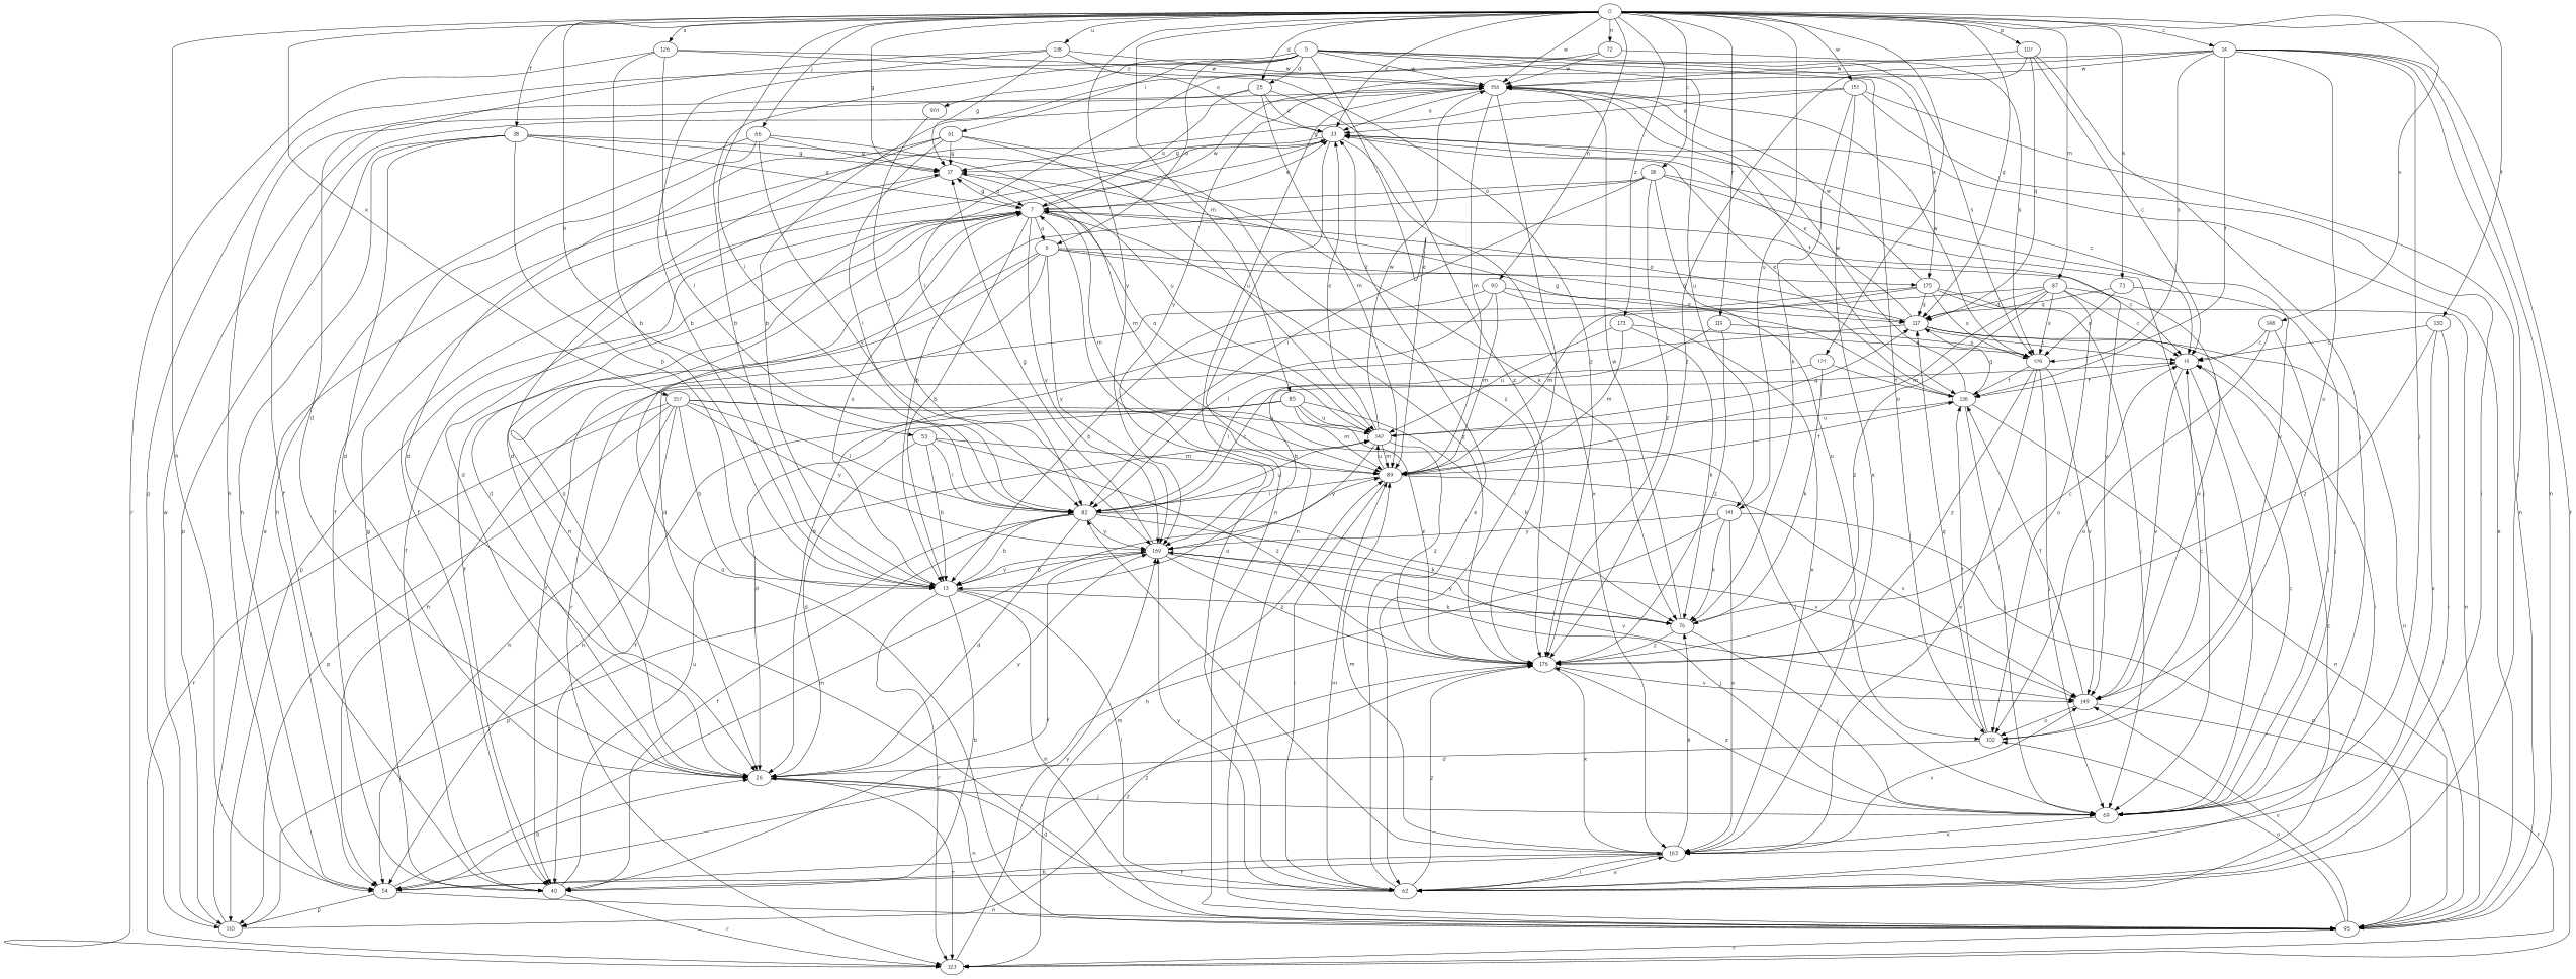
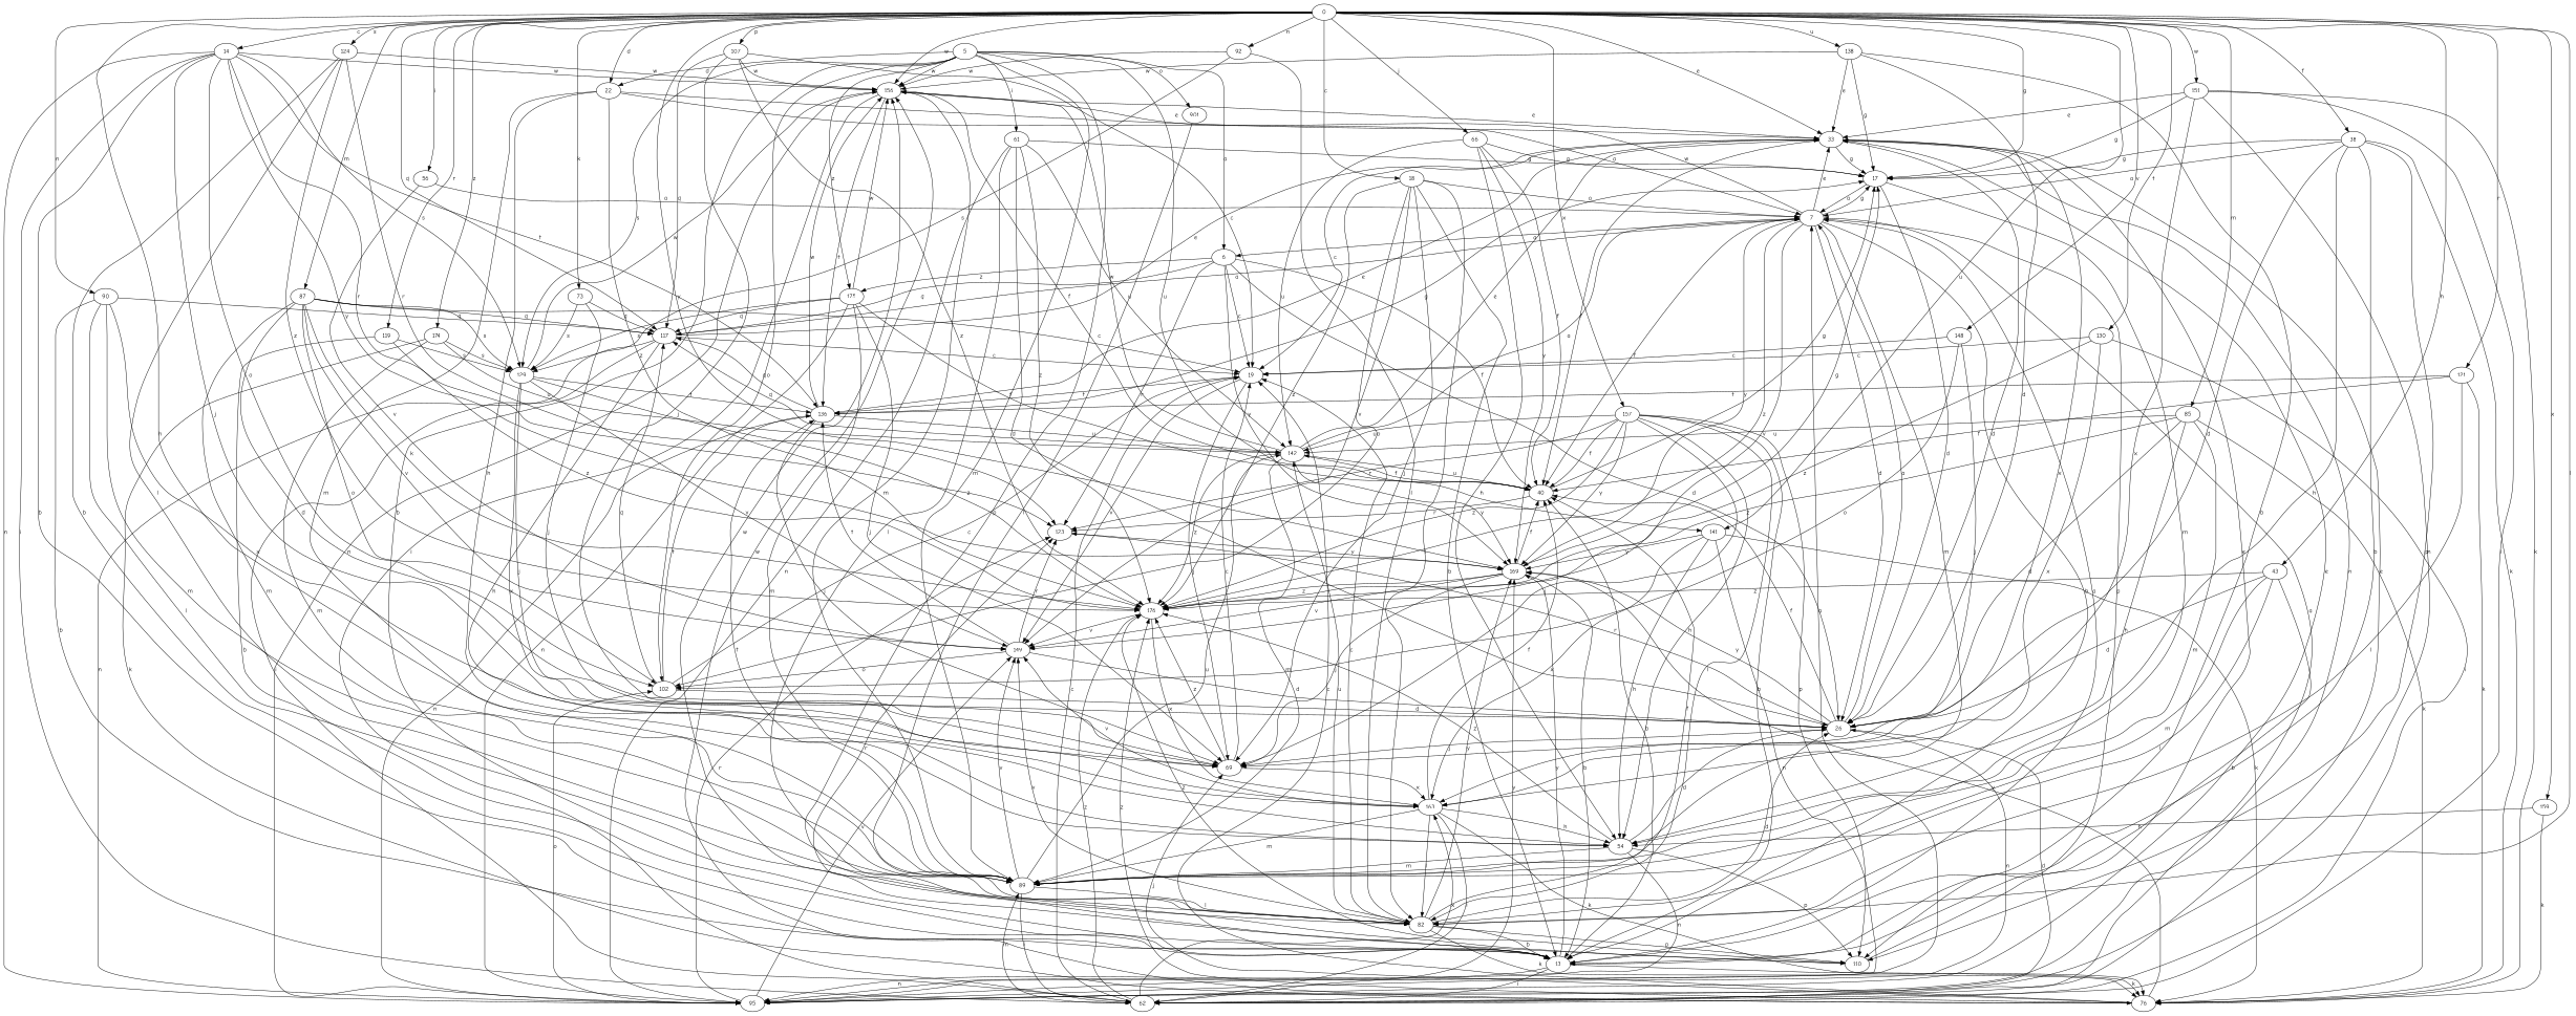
  strict digraph {
    fontname="Comic Neue"
    node [fontname="Comic Neue"]
    edge [fontname="Comic Neue"]
    0
    14
    18
-   25
+   25 [label=22]
    33
    38
    n7 [label=17]
-   53
+   53 [label=43]
    54
+   56
    66
    73
    82
    85
    87
    90
-   92 [label=72]
+   92
    107
    117
    119
    121
-   124 [label=126]
+   124
    130
    138
    141
    148
    151
    156
    157
+   159
    169
-   174 [label=173]
+   174
    13
    102
    129
    123
    62
    95
    136
    69
    7
    149
    176
    89
    19
    26
    40
    163
    110
    76
    142
    5
    6
    61
    n55 [label=901]
    175
    0 -> 14 [label=c]
    0 -> 18 [label=c]
    0 -> 25 [label=d]
    0 -> 33 [label=e]
    0 -> 38 [label=f]
    0 -> n7 [label=g]
    0 -> 53 [label=h]
    0 -> 54 [label=h]
+   0 -> 56 [label=i]
    0 -> 66 [label=j]
    0 -> 73 [label=k]
    0 -> 82 [label=l]
    0 -> 85 [label=m]
    0 -> 87 [label=m]
    0 -> 90 [label=n]
    0 -> 92 [label=n]
    0 -> 107 [label=p]
    0 -> 117 [label=q]
    0 -> 119 [label=r]
    0 -> 121 [label=r]
    0 -> 124 [label=s]
    0 -> 130 [label=t]
    0 -> 138 [label=u]
    0 -> 141 [label=u]
    0 -> 148 [label=v]
    0 -> 151 [label=w]
    0 -> 156 [label=w]
    0 -> 157 [label=x]
+   0 -> 159 [label=x]
    0 -> 169 [label=y]
    0 -> 174 [label=z]
    14 -> 156 [label=w]
    14 -> 169 [label=y]
    14 -> 13 [label=b]
    14 -> 102 [label=o]
    14 -> 129 [label=s]
    14 -> 123 [label=r]
    14 -> 62 [label=i]
    14 -> 95 [label=n]
    14 -> 136 [label=t]
    14 -> 69 [label=j]
    18 -> 82 [label=l]
    18 -> 13 [label=b]
    18 -> 102 [label=o]
    18 -> 69 [label=j]
    18 -> 7 [label=a]
    18 -> 149 [label=v]
    18 -> 176 [label=z]
    25 -> 33 [label=e]
    25 -> 54 [label=h]
    25 -> 7 [label=a]
    25 -> 176 [label=z]
    25 -> 89 [label=m]
    33 -> n7 [label=g]
    33 -> 95 [label=n]
    33 -> 19 [label=c]
    33 -> 26 [label=d]
    33 -> 40 [label=f]
    33 -> 163 [label=x]
    38 -> n7 [label=g]
    38 -> 54 [label=h]
    38 -> 13 [label=b]
    38 -> 7 [label=a]
    38 -> 26 [label=d]
    38 -> 110 [label=p]
    38 -> 76 [label=k]
    n7 -> 7 [label=a]
    n7 -> 89 [label=m]
    n7 -> 26 [label=d]
    53 -> 82 [label=l]
    53 -> 13 [label=b]
    53 -> 176 [label=z]
    53 -> 89 [label=m]
    53 -> 26 [label=d]
    54 -> 95 [label=n]
    54 -> 176 [label=z]
    54 -> 89 [label=m]
    54 -> 26 [label=d]
    54 -> 110 [label=p]
+   56 -> 7 [label=a]
+   56 -> 149 [label=v]
    66 -> n7 [label=g]
    66 -> 54 [label=h]
    66 -> 169 [label=y]
    66 -> 40 [label=f]
    66 -> 142 [label=u]
    73 -> 117 [label=q]
    73 -> 129 [label=s]
    73 -> 69 [label=j]
    82 -> 169 [label=y]
    82 -> 13 [label=b]
    82 -> 149 [label=v]
    82 -> 19 [label=c]
    82 -> 26 [label=d]
    82 -> 40 [label=f]
    82 -> 110 [label=p]
    82 -> 76 [label=k]
    82 -> 142 [label=u]
    85 -> 54 [label=h]
    85 -> 176 [label=z]
    85 -> 89 [label=m]
    85 -> 26 [label=d]
    85 -> 76 [label=k]
    85 -> 142 [label=u]
    87 -> 117 [label=q]
    87 -> 102 [label=o]
    87 -> 129 [label=s]
    87 -> 149 [label=v]
-   87 -> 176 [label=z]
+   87 -> 176 [label=k]
    87 -> 89 [label=m]
    87 -> 19 [label=c]
    87 -> 26 [label=d]
    90 -> 82 [label=l]
    90 -> 117 [label=q]
    90 -> 13 [label=b]
    90 -> 89 [label=m]
    90 -> 163 [label=x]
    92 -> 82 [label=l]
    92 -> 156 [label=w]
    92 -> 129 [label=s]
    107 -> 117 [label=q]
    107 -> 156 [label=w]
    107 -> 69 [label=j]
    107 -> 176 [label=z]
    107 -> 19 [label=c]
    117 -> 33 [label=e]
    117 -> 54 [label=h]
    117 -> 62 [label=i]
    117 -> 95 [label=n]
    117 -> 7 [label=a]
    117 -> 19 [label=c]
    119 -> 13 [label=b]
    119 -> 129 [label=s]
    119 -> 176 [label=z]
    121 -> 82 [label=l]
    121 -> 136 [label=t]
+   121 -> 40 [label=f]
    121 -> 76 [label=k]
    124 -> 82 [label=l]
    124 -> 156 [label=w]
    124 -> 13 [label=b]
    124 -> 123 [label=r]
    124 -> 176 [label=z]
    130 -> 62 [label=i]
    130 -> 176 [label=z]
    130 -> 19 [label=c]
    130 -> 163 [label=x]
    138 -> 33 [label=e]
    138 -> n7 [label=g]
    138 -> 156 [label=w]
    138 -> 13 [label=b]
    138 -> 26 [label=d]
    141 -> 54 [label=h]
    141 -> 169 [label=y]
    141 -> 95 [label=n]
    141 -> 163 [label=x]
    141 -> 76 [label=k]
    148 -> 102 [label=o]
    148 -> 69 [label=j]
    148 -> 19 [label=c]
    151 -> 33 [label=e]
    151 -> n7 [label=g]
    151 -> 62 [label=i]
    151 -> 95 [label=n]
    151 -> 163 [label=x]
    151 -> 76 [label=k]
    156 -> 33 [label=e]
    156 -> 62 [label=i]
    156 -> 95 [label=n]
    156 -> 136 [label=t]
    156 -> 89 [label=m]
    156 -> 40 [label=f]
    157 -> 54 [label=h]
    157 -> 82 [label=l]
    157 -> 169 [label=y]
    157 -> 13 [label=b]
    157 -> 123 [label=r]
    157 -> 69 [label=j]
+   157 -> 176 [label=z]
    157 -> 40 [label=f]
    157 -> 110 [label=p]
    157 -> 142 [label=u]
+   159 -> 54 [label=h]
+   159 -> 76 [label=k]
    169 -> n7 [label=g]
    169 -> 13 [label=b]
    169 -> 69 [label=j]
    169 -> 149 [label=v]
    169 -> 176 [label=z]
    169 -> 40 [label=f]
    174 -> 129 [label=s]
    174 -> 89 [label=m]
    174 -> 76 [label=k]
    174 -> 142 [label=u]
    13 -> 169 [label=y]
    13 -> 123 [label=r]
    13 -> 62 [label=i]
    13 -> 95 [label=n]
    13 -> 7 [label=a]
    13 -> 40 [label=b]
    13 -> 76 [label=k]
    102 -> 117 [label=q]
    102 -> 136 [label=t]
    102 -> 19 [label=c]
    102 -> 26 [label=d]
    129 -> 156 [label=w]
    129 -> 136 [label=t]
    129 -> 69 [label=j]
    129 -> 149 [label=v]
    129 -> 176 [label=z]
    129 -> 163 [label=x]
    123 -> 169 [label=y]
-   123 -> 89 [label=m]
    62 -> 33 [label=e]
    62 -> 169 [label=y]
    62 -> 7 [label=a]
    62 -> 176 [label=z]
    62 -> 89 [label=m]
    62 -> 19 [label=c]
    62 -> 26 [label=d]
    62 -> 163 [label=x]
    95 -> 33 [label=e]
    95 -> 102 [label=o]
    95 -> 123 [label=r]
    95 -> 7 [label=a]
    95 -> 149 [label=v]
    136 -> 33 [label=e]
    136 -> n7 [label=g]
    136 -> 117 [label=q]
    136 -> 156 [label=w]
    136 -> 95 [label=n]
    136 -> 69 [label=j]
    136 -> 142 [label=u]
    69 -> 176 [label=z]
    69 -> 19 [label=c]
    69 -> 163 [label=x]
    7 -> 33 [label=e]
    7 -> n7 [label=g]
    7 -> 156 [label=w]
    7 -> 169 [label=y]
    7 -> 13 [label=b]
    7 -> 149 [label=v]
    7 -> 176 [label=z]
    7 -> 89 [label=m]
    7 -> 26 [label=d]
    7 -> 40 [label=f]
    7 -> 110 [label=p]
    7 -> 6 [label=a]
    149 -> 102 [label=o]
    149 -> 123 [label=r]
    149 -> 136 [label=t]
+   149 -> 26 [label=d]
    176 -> 149 [label=v]
    176 -> 163 [label=x]
    89 -> 82 [label=l]
    89 -> 62 [label=i]
    89 -> 136 [label=t]
    89 -> 149 [label=v]
    89 -> 142 [label=u]
    19 -> 136 [label=t]
    19 -> 69 [label=j]
    19 -> 149 [label=v]
    26 -> 169 [label=y]
    26 -> 123 [label=r]
    26 -> 95 [label=n]
    26 -> 69 [label=j]
    26 -> 7 [label=a]
+   26 -> 40 [label=f]
    40 -> n7 [label=g]
    40 -> 123 [label=r]
    40 -> 142 [label=u]
    163 -> 54 [label=h]
    163 -> 82 [label=l]
    163 -> 62 [label=i]
    163 -> 149 [label=v]
    163 -> 89 [label=m]
    163 -> 40 [label=f]
    163 -> 76 [label=k]
    110 -> 33 [label=e]
    110 -> 156 [label=w]
    110 -> 176 [label=z]
    76 -> 156 [label=w]
    76 -> 169 [label=y]
    76 -> 69 [label=j]
    76 -> 176 [label=z]
    76 -> 19 [label=c]
    142 -> 33 [label=e]
    142 -> 117 [label=q]
    142 -> 156 [label=w]
    142 -> 169 [label=y]
    142 -> 7 [label=a]
    142 -> 176 [label=z]
    142 -> 89 [label=m]
+   142 -> 40 [label=f]
    5 -> 25 [label=d]
    5 -> 141 [label=u]
    5 -> 156 [label=w]
    5 -> 13 [label=b]
    5 -> 102 [label=o]
    5 -> 129 [label=s]
-   5 -> 89 [label=e]
+   5 -> 89 [label=m]
    5 -> 110 [label=p]
    5 -> 6 [label=a]
    5 -> 61 [label=i]
    5 -> n55 [label=o]
    5 -> 175 [label=z]
    6 -> 117 [label=q]
    6 -> 169 [label=y]
    6 -> 123 [label=r]
    6 -> 19 [label=c]
    6 -> 26 [label=d]
    6 -> 40 [label=f]
    6 -> 175 [label=z]
    61 -> n7 [label=g]
    61 -> 82 [label=l]
    61 -> 95 [label=n]
    61 -> 176 [label=z]
    61 -> 26 [label=d]
    61 -> 142 [label=u]
    n55 -> 82 [label=l]
    175 -> 117 [label=q]
    175 -> 156 [label=w]
    175 -> 129 [label=s]
    175 -> 95 [label=n]
    175 -> 69 [label=j]
    175 -> 89 [label=m]
    175 -> 40 [label=f]
  }
